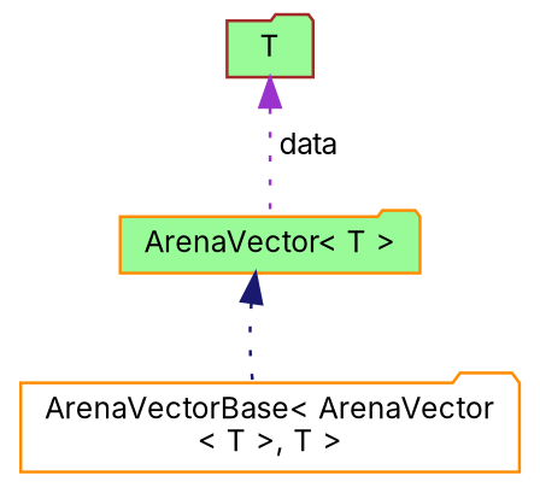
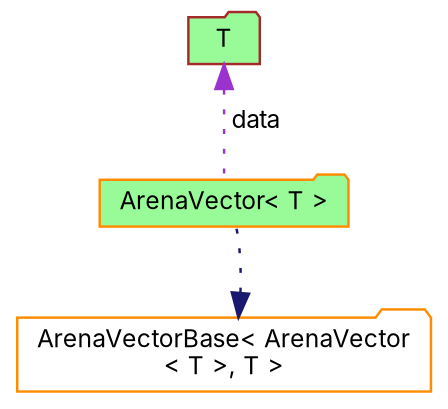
  digraph {
    fontname=Inter
    node [color=darkorange fillcolor=palegreen fontname=Inter fontsize=10 shape=folder style=filled]
    edge [dir=back fontname=Inter fontsize=10 labelfontname=Helvetica labelfontsize=10 style=dotted]
    n1 [fontcolor=black height=0.2 label="ArenaVector\< T \>" width=0.4]
    n2 [fillcolor=white height=0.2 label="ArenaVectorBase\< ArenaVector\l\< T \>, T \>" width=0.4]
    n3 [color=brown height=0.2 label=T width=0.4]
-   n1 -> n2 [color=midnightblue]
+   n2 -> n1 [color=midnightblue]
    n3 -> n1 [color=darkorchid3 label=" data"]
  }
